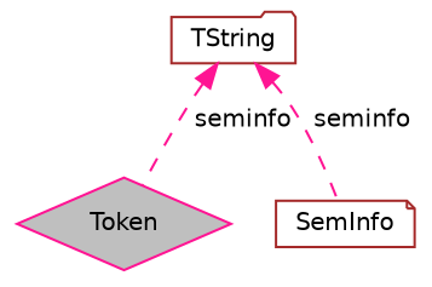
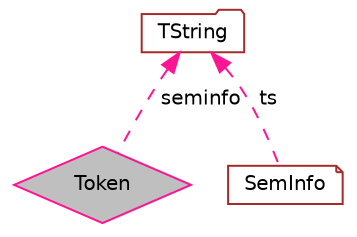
  digraph {
    node [color=brown fillcolor=white fontname=Helvetica fontsize=10 style=filled]
    edge [color=deeppink dir=back fontname=Helvetica fontsize=10 labelfontname=Helvetica labelfontsize=10 style=dashed]
    n1 [color=deeppink fillcolor=grey75 fontcolor=black height=0.2 label=Token shape=diamond width=0.4]
    n2 [height=0.2 label=SemInfo shape=note width=0.4]
    n3 [height=0.2 label=TString shape=folder width=0.4]
    n3 -> n1 [label=" seminfo"]
-   n3 -> n2 [label=" seminfo"]
+   n3 -> n2 [label=" ts"]
  }
